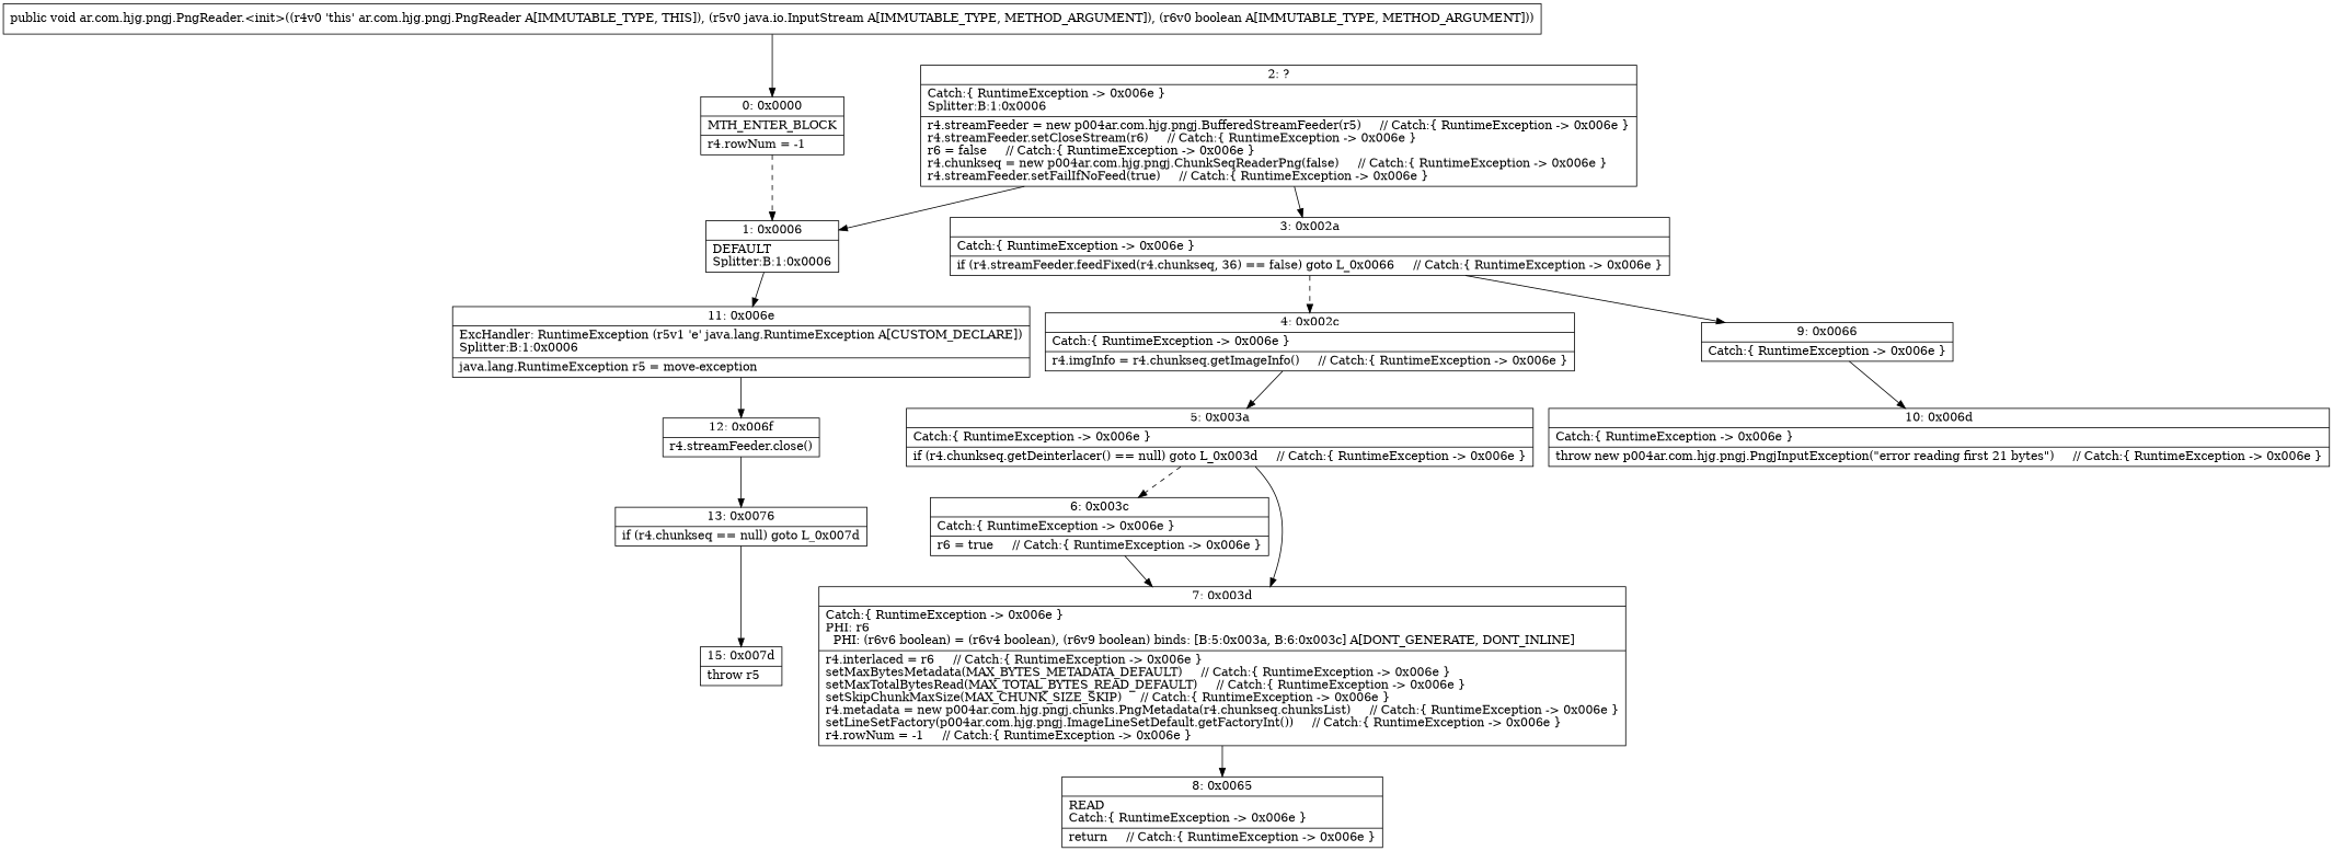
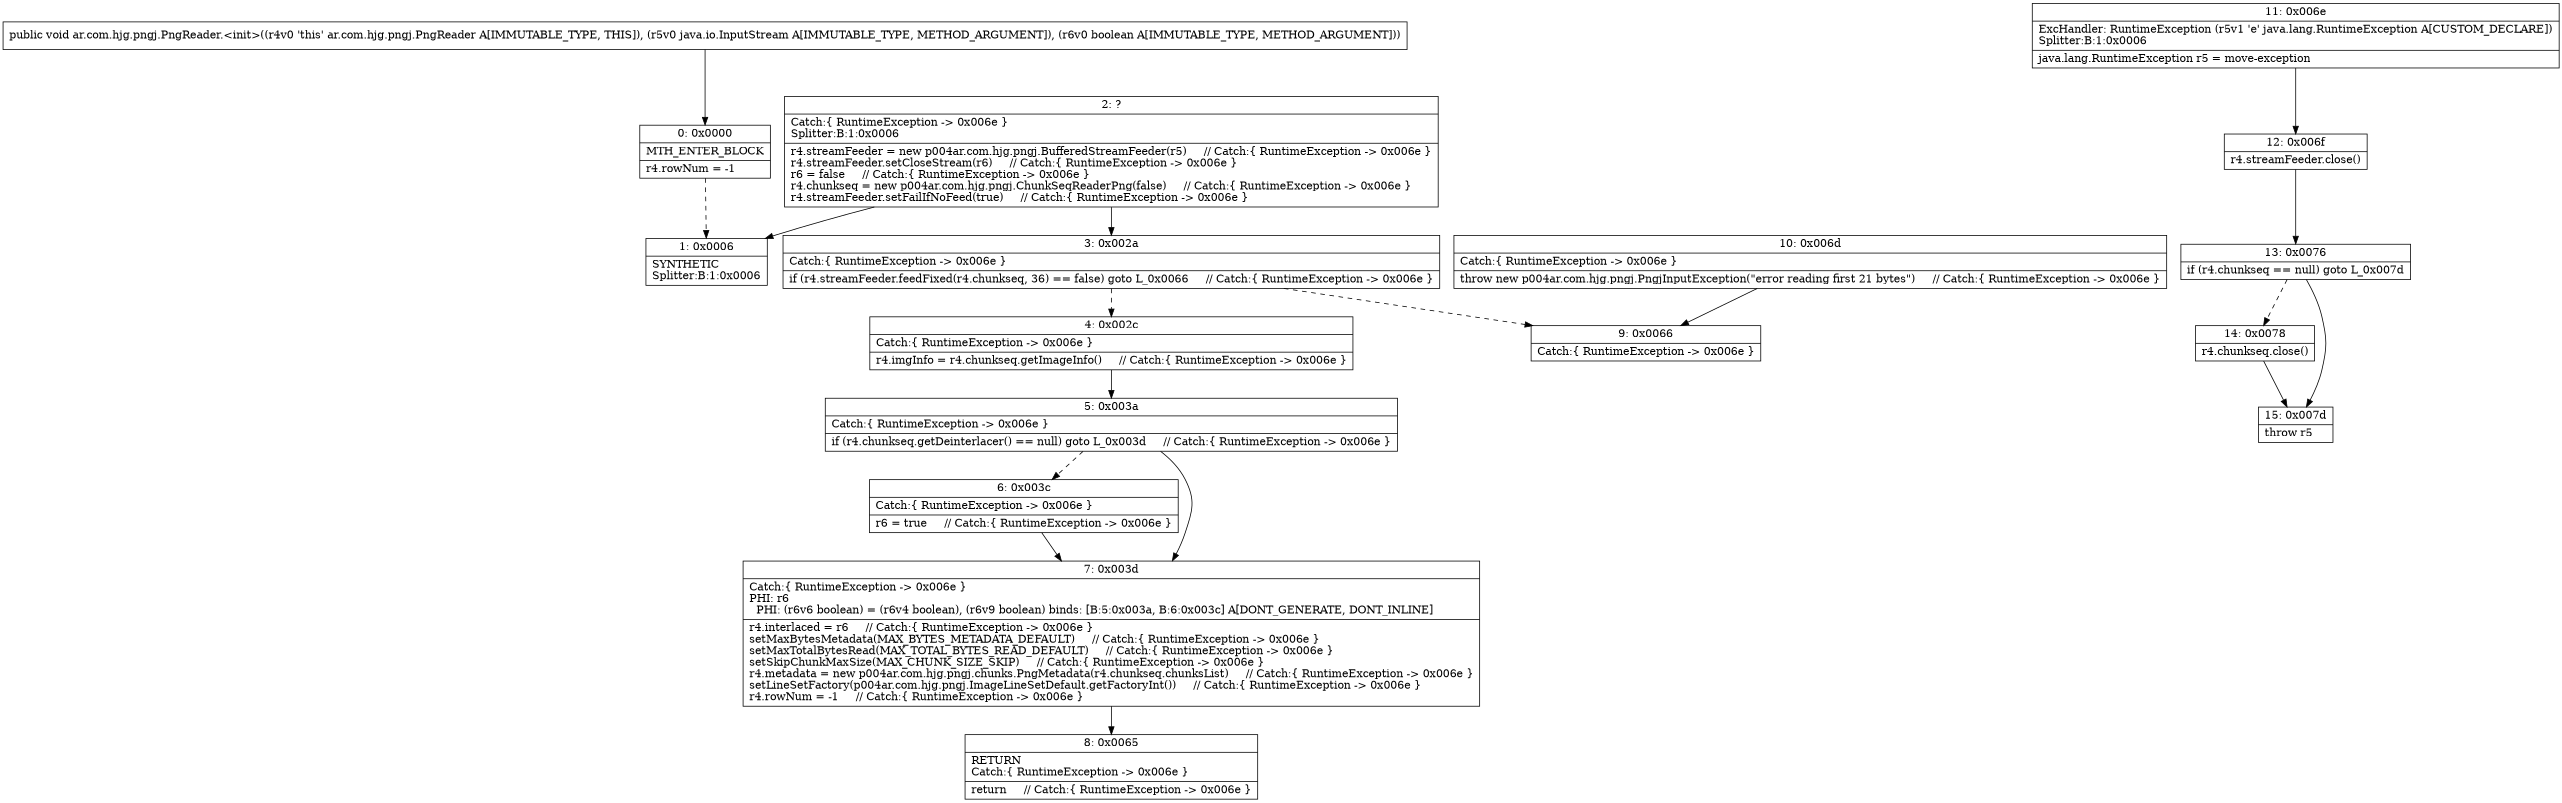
  digraph {
    node [shape=record]
    n1 [label="{0\:\ 0x0000|MTH_ENTER_BLOCK\l|r4.rowNum = \-1\l}"]
-   n2 [label="{1\:\ 0x0006|DEFAULT\lSplitter:B:1:0x0006\l}"]
+   n2 [label="{1\:\ 0x0006|SYNTHETIC\lSplitter:B:1:0x0006\l}"]
    n3 [label="{11\:\ 0x006e|ExcHandler: RuntimeException (r5v1 'e' java.lang.RuntimeException A[CUSTOM_DECLARE])\lSplitter:B:1:0x0006\l|java.lang.RuntimeException r5 = move\-exception\l}"]
    n4 [label="{2\:\ ?|Catch:\{ RuntimeException \-\> 0x006e \}\lSplitter:B:1:0x0006\l|r4.streamFeeder = new p004ar.com.hjg.pngj.BufferedStreamFeeder(r5)     \/\/ Catch:\{ RuntimeException \-\> 0x006e \}\lr4.streamFeeder.setCloseStream(r6)     \/\/ Catch:\{ RuntimeException \-\> 0x006e \}\lr6 = false     \/\/ Catch:\{ RuntimeException \-\> 0x006e \}\lr4.chunkseq = new p004ar.com.hjg.pngj.ChunkSeqReaderPng(false)     \/\/ Catch:\{ RuntimeException \-\> 0x006e \}\lr4.streamFeeder.setFailIfNoFeed(true)     \/\/ Catch:\{ RuntimeException \-\> 0x006e \}\l}"]
    n5 [label="{3\:\ 0x002a|Catch:\{ RuntimeException \-\> 0x006e \}\l|if (r4.streamFeeder.feedFixed(r4.chunkseq, 36) == false) goto L_0x0066     \/\/ Catch:\{ RuntimeException \-\> 0x006e \}\l}"]
    n6 [label="{12\:\ 0x006f|r4.streamFeeder.close()\l}"]
    n7 [label="{4\:\ 0x002c|Catch:\{ RuntimeException \-\> 0x006e \}\l|r4.imgInfo = r4.chunkseq.getImageInfo()     \/\/ Catch:\{ RuntimeException \-\> 0x006e \}\l}"]
    n8 [label="{9\:\ 0x0066|Catch:\{ RuntimeException \-\> 0x006e \}\l}"]
    n9 [label="{5\:\ 0x003a|Catch:\{ RuntimeException \-\> 0x006e \}\l|if (r4.chunkseq.getDeinterlacer() == null) goto L_0x003d     \/\/ Catch:\{ RuntimeException \-\> 0x006e \}\l}"]
    n10 [label="{10\:\ 0x006d|Catch:\{ RuntimeException \-\> 0x006e \}\l|throw new p004ar.com.hjg.pngj.PngjInputException(\"error reading first 21 bytes\")     \/\/ Catch:\{ RuntimeException \-\> 0x006e \}\l}"]
    n11 [label="{6\:\ 0x003c|Catch:\{ RuntimeException \-\> 0x006e \}\l|r6 = true     \/\/ Catch:\{ RuntimeException \-\> 0x006e \}\l}"]
    n12 [label="{7\:\ 0x003d|Catch:\{ RuntimeException \-\> 0x006e \}\lPHI: r6 \l  PHI: (r6v6 boolean) = (r6v4 boolean), (r6v9 boolean) binds: [B:5:0x003a, B:6:0x003c] A[DONT_GENERATE, DONT_INLINE]\l|r4.interlaced = r6     \/\/ Catch:\{ RuntimeException \-\> 0x006e \}\lsetMaxBytesMetadata(MAX_BYTES_METADATA_DEFAULT)     \/\/ Catch:\{ RuntimeException \-\> 0x006e \}\lsetMaxTotalBytesRead(MAX_TOTAL_BYTES_READ_DEFAULT)     \/\/ Catch:\{ RuntimeException \-\> 0x006e \}\lsetSkipChunkMaxSize(MAX_CHUNK_SIZE_SKIP)     \/\/ Catch:\{ RuntimeException \-\> 0x006e \}\lr4.metadata = new p004ar.com.hjg.pngj.chunks.PngMetadata(r4.chunkseq.chunksList)     \/\/ Catch:\{ RuntimeException \-\> 0x006e \}\lsetLineSetFactory(p004ar.com.hjg.pngj.ImageLineSetDefault.getFactoryInt())     \/\/ Catch:\{ RuntimeException \-\> 0x006e \}\lr4.rowNum = \-1     \/\/ Catch:\{ RuntimeException \-\> 0x006e \}\l}"]
-   n13 [label="{8\:\ 0x0065|READ\lCatch:\{ RuntimeException \-\> 0x006e \}\l|return     \/\/ Catch:\{ RuntimeException \-\> 0x006e \}\l}"]
+   n13 [label="{8\:\ 0x0065|RETURN\lCatch:\{ RuntimeException \-\> 0x006e \}\l|return     \/\/ Catch:\{ RuntimeException \-\> 0x006e \}\l}"]
    n14 [label="{13\:\ 0x0076|if (r4.chunkseq == null) goto L_0x007d\l}"]
+   n15 [label="{14\:\ 0x0078|r4.chunkseq.close()\l}"]
    n16 [label="{15\:\ 0x007d|throw r5\l}"]
    n17 [label="{public void ar.com.hjg.pngj.PngReader.\<init\>((r4v0 'this' ar.com.hjg.pngj.PngReader A[IMMUTABLE_TYPE, THIS]), (r5v0 java.io.InputStream A[IMMUTABLE_TYPE, METHOD_ARGUMENT]), (r6v0 boolean A[IMMUTABLE_TYPE, METHOD_ARGUMENT])) }"]
    n1 -> n2 [style=dashed]
-   n2 -> n3
    n3 -> n6
    n4 -> n2
    n4 -> n5
    n5 -> n7 [style=dashed]
-   n5 -> n8
+   n5 -> n8 [style=dashed]
    n6 -> n14
    n7 -> n9
-   n8 -> n10
+   n10 -> n8
    n9 -> n11 [style=dashed]
    n9 -> n12
    n11 -> n12
    n12 -> n13
+   n14 -> n15 [style=dashed]
    n14 -> n16
+   n15 -> n16
    n17 -> n1
  }
